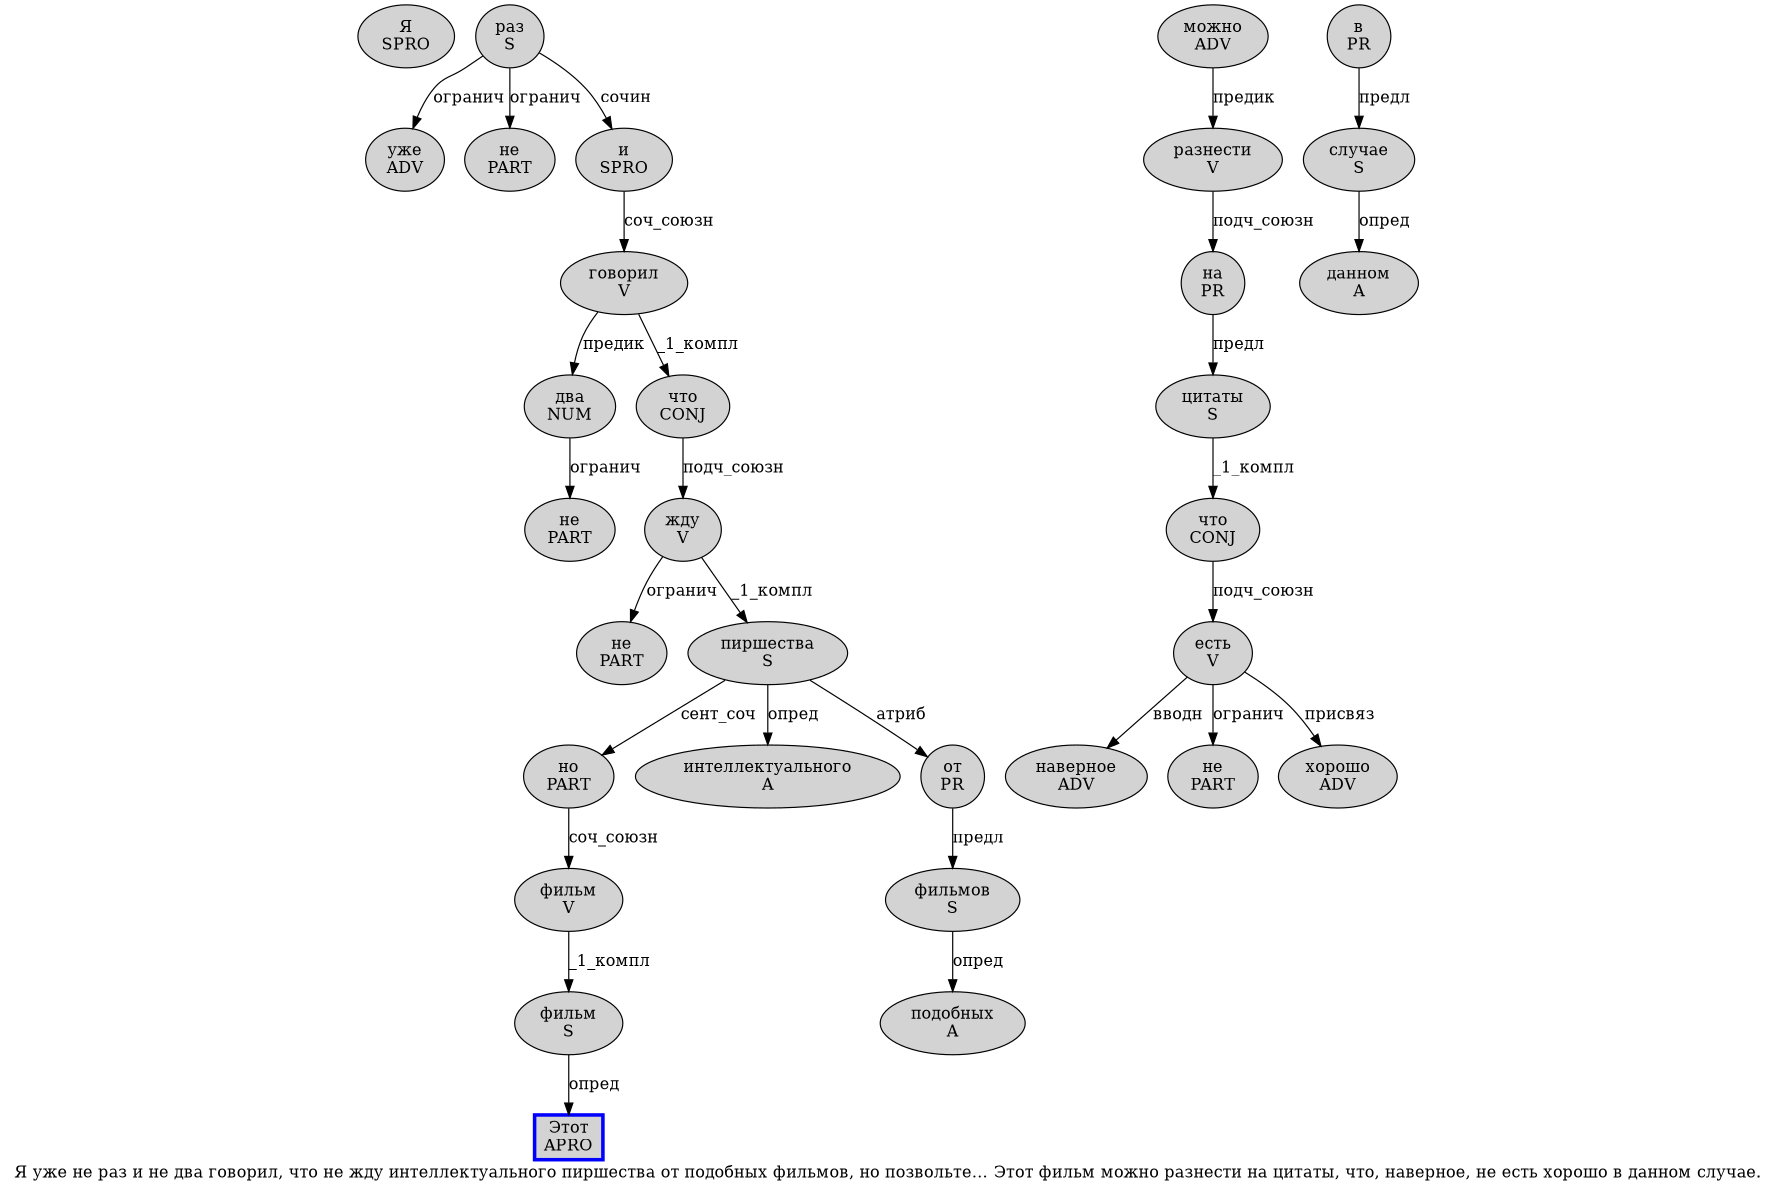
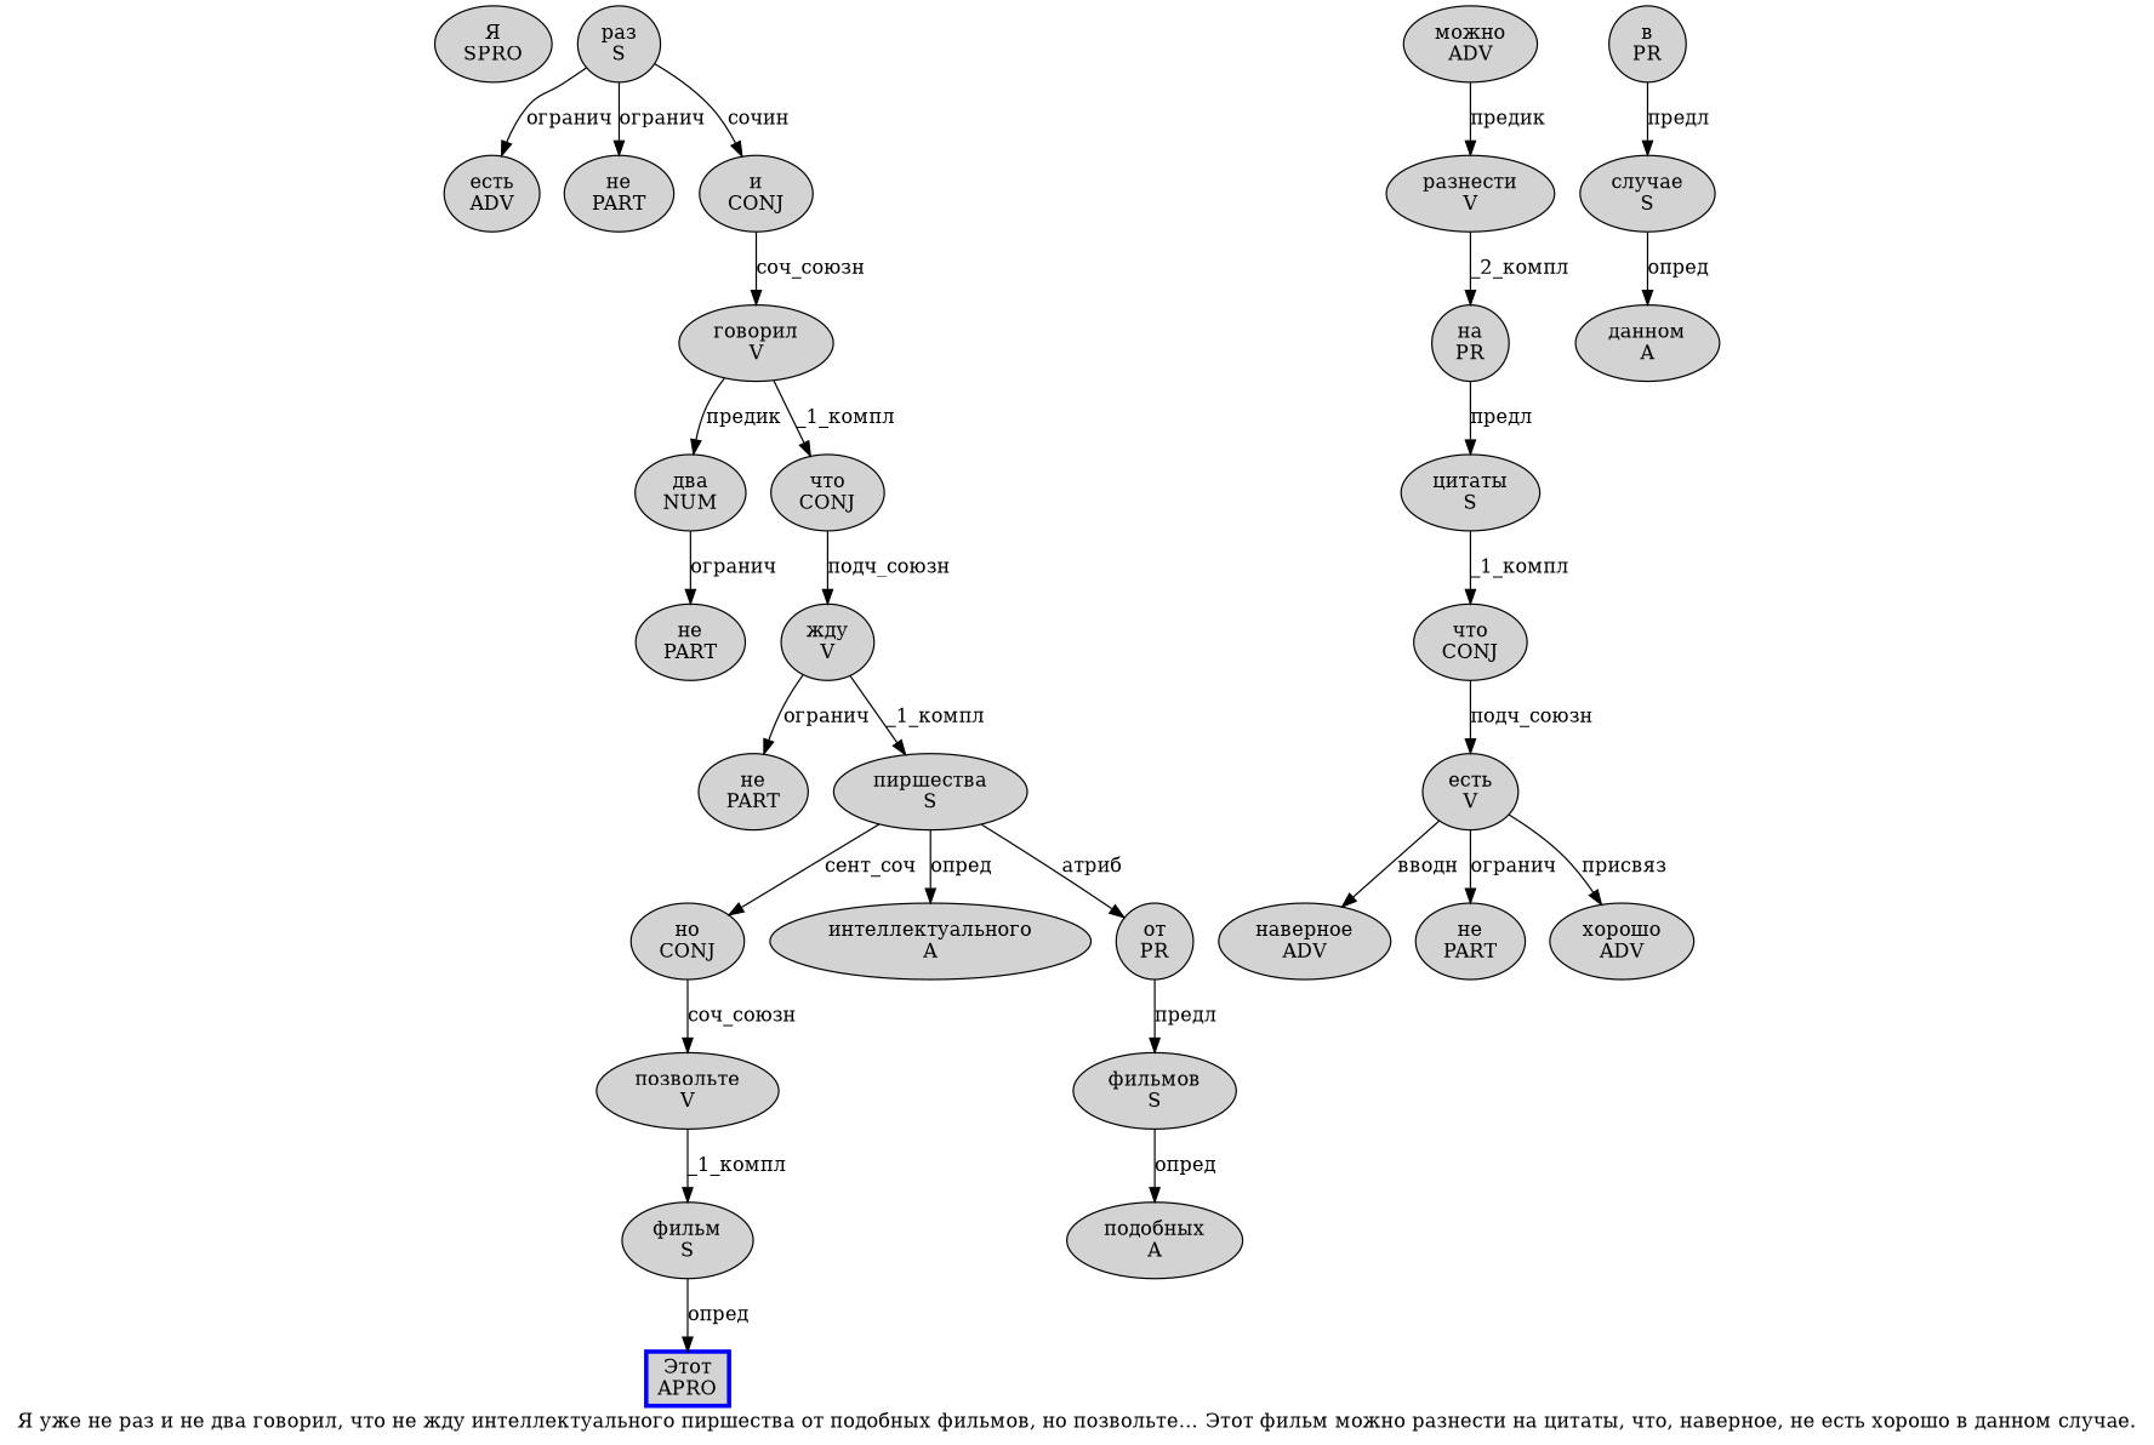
  digraph {
    label="Я уже не раз и не два говорил, что не жду интеллектуального пиршества от подобных фильмов, но позвольте… Этот фильм можно разнести на цитаты, что, наверное, не есть хорошо в данном случае."
    node [fillcolor=lightgray penwidth=1 shape=ellipse style=filled]
    n1 [label="Я\nSPRO"]
-   n2 [label="уже\nADV"]
+   n2 [label="есть\nADV"]
    n3 [label="не\nPART"]
    n4 [label="раз\nS"]
-   n5 [label="и\nSPRO"]
+   n5 [label="и\nCONJ"]
    n6 [label="говорил\nV"]
    n7 [label="два\nNUM"]
    n8 [label="что\nCONJ"]
    n9 [label="не\nPART"]
    n10 [label="жду\nV"]
    n11 [label="не\nPART"]
    n12 [label="пиршества\nS"]
-   n13 [label="но\nPART"]
+   n13 [label="но\nCONJ"]
    n14 [label="интеллектуального\nA"]
    n15 [label="от\nPR"]
-   n16 [label="фильм\nV"]
+   n16 [label="позвольте\nV"]
    n17 [label="фильмов\nS"]
    n18 [label="подобных\nA"]
    n19 [label="фильм\nS"]
    n20 [color=blue label="Этот\nAPRO" penwidth=3 shape=box]
    n21 [label="можно\nADV"]
    n22 [label="разнести\nV"]
    n23 [label="на\nPR"]
    n24 [label="цитаты\nS"]
    n25 [label="что\nCONJ"]
    n26 [label="есть\nV"]
    n27 [label="наверное\nADV"]
    n28 [label="не\nPART"]
    n29 [label="хорошо\nADV"]
    n30 [label="в\nPR"]
    n31 [label="случае\nS"]
    n32 [label="данном\nA"]
    n4 -> n2 [label="огранич"]
    n4 -> n3 [label="огранич"]
    n4 -> n5 [label="сочин"]
    n5 -> n6 [label="соч_союзн"]
    n6 -> n7 [label="предик"]
    n6 -> n8 [label="_1_компл"]
    n7 -> n9 [label="огранич"]
    n8 -> n10 [label="подч_союзн"]
    n10 -> n11 [label="огранич"]
    n10 -> n12 [label="_1_компл"]
    n12 -> n13 [label="сент_соч"]
    n12 -> n14 [label="опред"]
    n12 -> n15 [label="атриб"]
    n13 -> n16 [label="соч_союзн"]
    n15 -> n17 [label="предл"]
    n16 -> n19 [label="_1_компл"]
    n17 -> n18 [label="опред"]
    n19 -> n20 [label="опред"]
    n21 -> n22 [label="предик"]
-   n22 -> n23 [label="подч_союзн"]
+   n22 -> n23 [label="_2_компл"]
    n23 -> n24 [label="предл"]
    n24 -> n25 [label="_1_компл"]
    n25 -> n26 [label="подч_союзн"]
    n26 -> n27 [label="вводн"]
    n26 -> n28 [label="огранич"]
    n26 -> n29 [label="присвяз"]
    n30 -> n31 [label="предл"]
    n31 -> n32 [label="опред"]
  }
